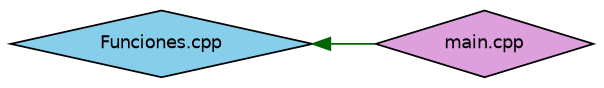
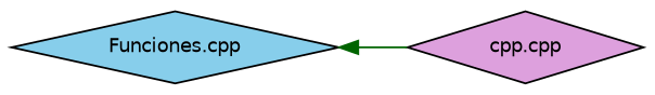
  digraph {
    rankdir=LR
    node [color=black fontname=Helvetica fontsize=10 shape=diamond style=filled]
    n1 [fillcolor=skyblue fontcolor=black height=0.2 label="Funciones.cpp" width=0.4]
-   n2 [fillcolor=plum height=0.2 label="main.cpp" width=0.4]
+   n2 [fillcolor=plum height=0.2 label="cpp.cpp" width=0.4]
    n1 -> n2 [color=darkgreen dir=back fontname=Helvetica fontsize=10 labelfontname=Helvetica labelfontsize=10 style=solid]
  }
